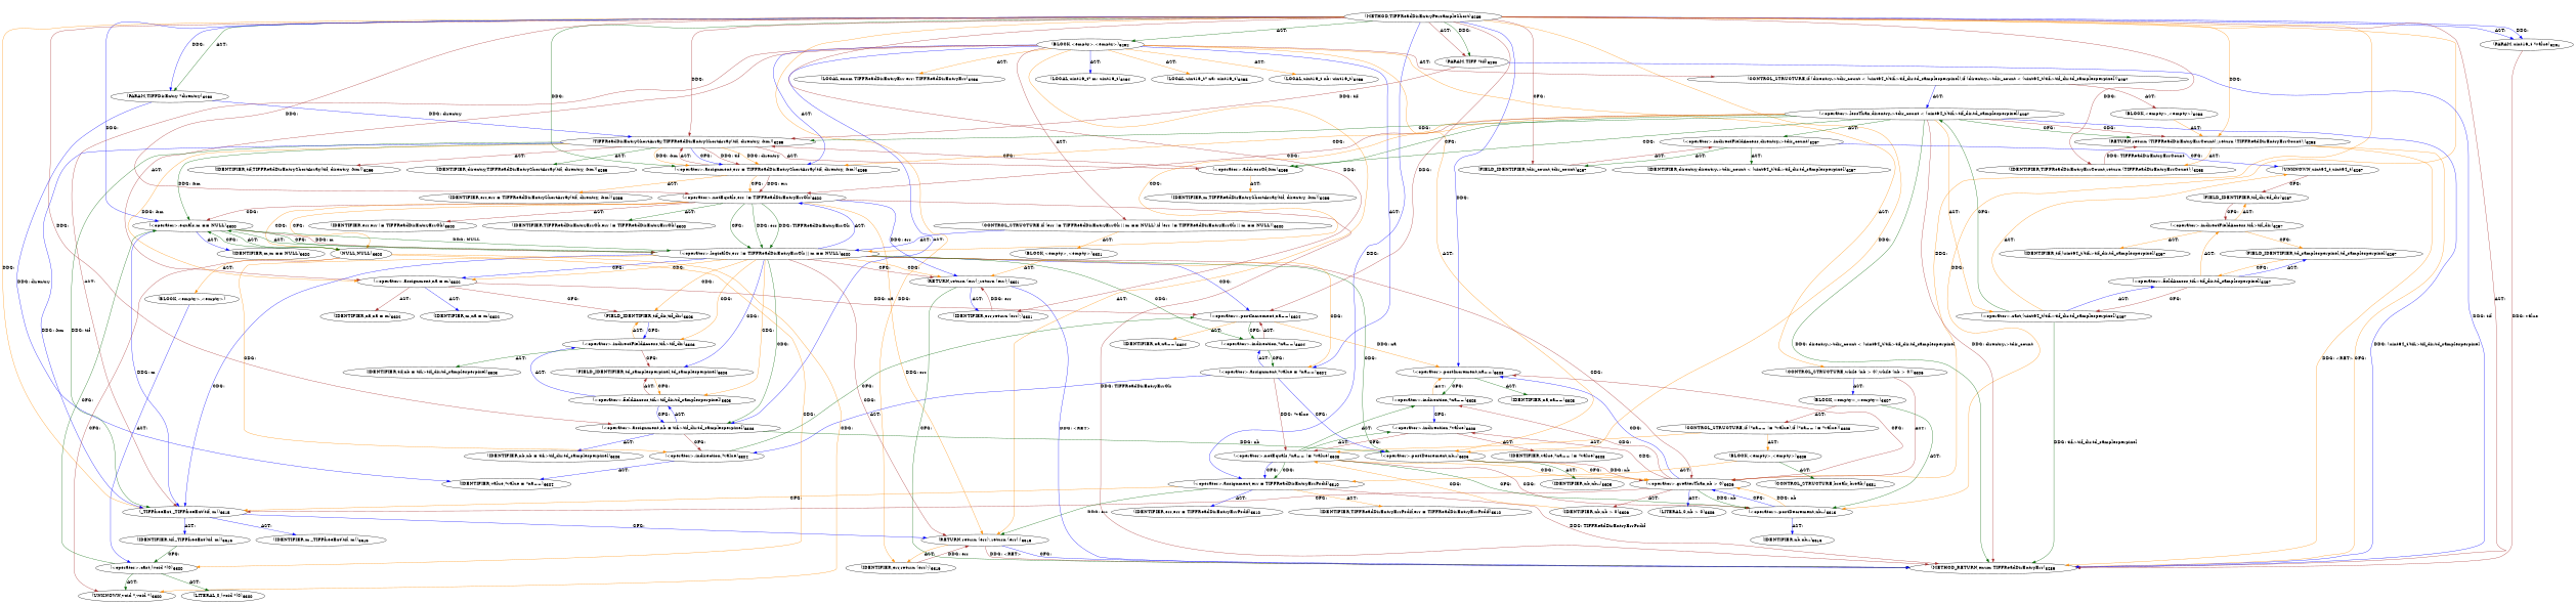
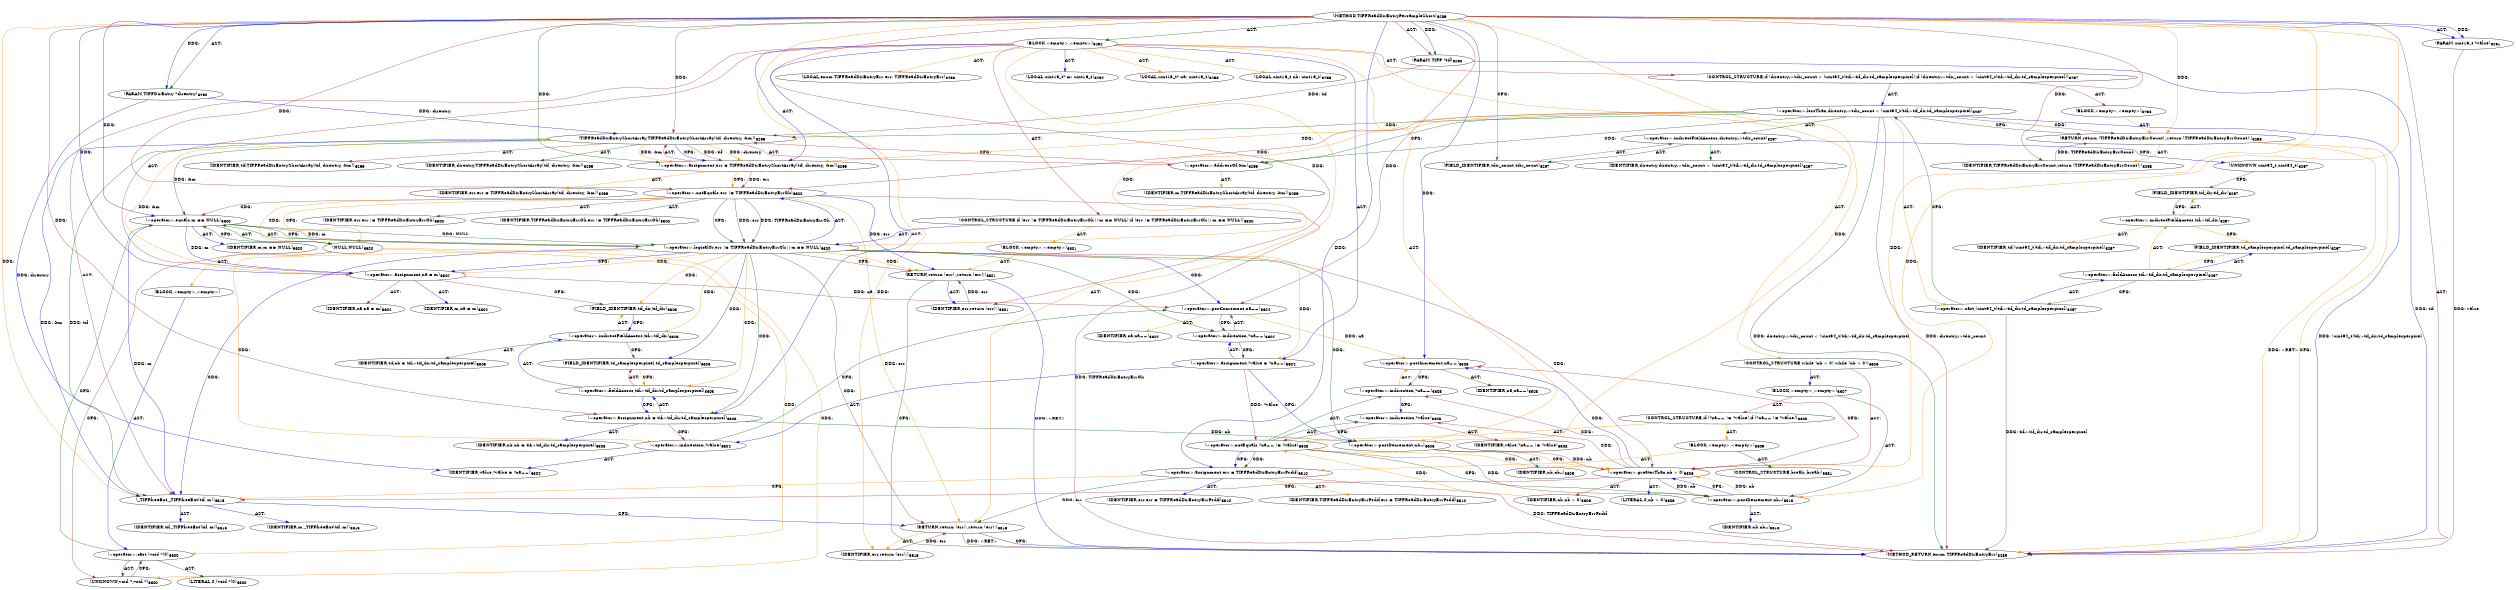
  digraph {
    edge [color=brown]
    n1 [label=<(METHOD,TIFFReadDirEntryPersampleShort)<SUB>3289</SUB>>]
    n2 [label=<(PARAM,TIFF *tif)<SUB>3290</SUB>>]
    n3 [label=<(PARAM,TIFFDirEntry *direntry)<SUB>3290</SUB>>]
    n4 [label=<(PARAM,uint16_t *value)<SUB>3291</SUB>>]
    n5 [label=<(BLOCK,&lt;empty&gt;,&lt;empty&gt;)<SUB>3292</SUB>>]
    n6 [label=<(FIELD_IDENTIFIER,tdir_count,tdir_count)<SUB>3297</SUB>>]
    n7 [label=<(RETURN,return (TIFFReadDirEntryErrCount);,return (TIFFReadDirEntryErrCount);)<SUB>3298</SUB>>]
    n8 [label=<(IDENTIFIER,TIFFReadDirEntryErrCount,return (TIFFReadDirEntryErrCount);)<SUB>3298</SUB>>]
    n9 [label=<(&lt;operator&gt;.assignment,err = TIFFReadDirEntryShortArray(tif, direntry, &amp;m))<SUB>3299</SUB>>]
    n10 [label=<(TIFFReadDirEntryShortArray,TIFFReadDirEntryShortArray(tif, direntry, &amp;m))<SUB>3299</SUB>>]
    n11 [label=<(&lt;operator&gt;.notEquals,err != TIFFReadDirEntryErrOk)<SUB>3300</SUB>>]
    n12 [label=<(&lt;operator&gt;.equals,m == NULL)<SUB>3300</SUB>>]
    n13 [label=<(IDENTIFIER,err,return (err);)<SUB>3301</SUB>>]
    n14 [label=<(&lt;operator&gt;.assignment,na = m)<SUB>3302</SUB>>]
    n15 [label=<(&lt;operator&gt;.assignment,nb = tif-&gt;tif_dir.td_samplesperpixel)<SUB>3303</SUB>>]
    n16 [label=<(&lt;operator&gt;.postIncrement,na++)<SUB>3304</SUB>>]
    n17 [label=<(&lt;operator&gt;.postDecrement,nb--)<SUB>3305</SUB>>]
    n18 [label=<(&lt;operator&gt;.greaterThan,nb &gt; 0)<SUB>3306</SUB>>]
    n19 [label=<(&lt;operator&gt;.postIncrement,na++)<SUB>3308</SUB>>]
    n20 [label=<(&lt;operator&gt;.assignment,err = TIFFReadDirEntryErrPsdif)<SUB>3310</SUB>>]
    n21 [label=<(&lt;operator&gt;.postDecrement,nb--)<SUB>3313</SUB>>]
    n22 [label=<(_TIFFfreeExt,_TIFFfreeExt(tif, m))<SUB>3315</SUB>>]
    n23 [label=<(IDENTIFIER,err,return (err);)<SUB>3316</SUB>>]
    n24 [label=<(METHOD_RETURN,enum TIFFReadDirEntryErr)<SUB>3289</SUB>>]
    n25 [label=<(IDENTIFIER,value,*value = *na++)<SUB>3304</SUB>>]
    n26 [label=<(LOCAL,enum TIFFReadDirEntryErr err: TIFFReadDirEntryErr)<SUB>3293</SUB>>]
    n27 [label=<(LOCAL,uint16_t* m: uint16_t)<SUB>3294</SUB>>]
    n28 [label=<(LOCAL,uint16_t* na: uint16_t)<SUB>3295</SUB>>]
    n29 [label=<(LOCAL,uint16_t nb: uint16_t)<SUB>3296</SUB>>]
    n30 [label=<(CONTROL_STRUCTURE,if (direntry-&gt;tdir_count &lt; (uint64_t)tif-&gt;tif_dir.td_samplesperpixel),if (direntry-&gt;tdir_count &lt; (uint64_t)tif-&gt;tif_dir.td_samplesperpixel))<SUB>3297</SUB>>]
    n31 [label=<(CONTROL_STRUCTURE,if (err != TIFFReadDirEntryErrOk || m == NULL),if (err != TIFFReadDirEntryErrOk || m == NULL))<SUB>3300</SUB>>]
    n32 [label=<(&lt;operator&gt;.assignment,*value = *na++)<SUB>3304</SUB>>]
    n33 [label=<(CONTROL_STRUCTURE,while (nb &gt; 0),while (nb &gt; 0))<SUB>3306</SUB>>]
    n34 [label=<(RETURN,return (err);,return (err);)<SUB>3316</SUB>>]
    n35 [label=<(&lt;operator&gt;.indirectFieldAccess,direntry-&gt;tdir_count)<SUB>3297</SUB>>]
    n36 [label=<(IDENTIFIER,err,err = TIFFReadDirEntryShortArray(tif, direntry, &amp;m))<SUB>3299</SUB>>]
    n37 [label=<(&lt;operator&gt;.addressOf,&amp;m)<SUB>3299</SUB>>]
    n38 [label=<(IDENTIFIER,tif,TIFFReadDirEntryShortArray(tif, direntry, &amp;m))<SUB>3299</SUB>>]
    n39 [label=<(IDENTIFIER,direntry,TIFFReadDirEntryShortArray(tif, direntry, &amp;m))<SUB>3299</SUB>>]
    n40 [label=<(&lt;operator&gt;.logicalOr,err != TIFFReadDirEntryErrOk || m == NULL)<SUB>3300</SUB>>]
    n41 [label=<(RETURN,return (err);,return (err);)<SUB>3301</SUB>>]
    n42 [label=<(IDENTIFIER,err,err != TIFFReadDirEntryErrOk)<SUB>3300</SUB>>]
    n43 [label=<(IDENTIFIER,TIFFReadDirEntryErrOk,err != TIFFReadDirEntryErrOk)<SUB>3300</SUB>>]
    n44 [label=<(NULL,NULL)<SUB>3300</SUB>>]
    n45 [label=<(IDENTIFIER,m,m == NULL)<SUB>3300</SUB>>]
    n46 [label=<(&lt;operator&gt;.cast,(void *)0)<SUB>3300</SUB>>]
    n47 [label=<(UNKNOWN,void *,void *)<SUB>3300</SUB>>]
    n48 [label=<(LITERAL,0,(void *)0)<SUB>3300</SUB>>]
    n49 [label=<(FIELD_IDENTIFIER,tif_dir,tif_dir)<SUB>3303</SUB>>]
    n50 [label=<(IDENTIFIER,na,na = m)<SUB>3302</SUB>>]
    n51 [label=<(IDENTIFIER,m,na = m)<SUB>3302</SUB>>]
    n52 [label=<(&lt;operator&gt;.fieldAccess,tif-&gt;tif_dir.td_samplesperpixel)<SUB>3303</SUB>>]
    n53 [label=<(&lt;operator&gt;.indirection,*value)<SUB>3304</SUB>>]
    n54 [label=<(IDENTIFIER,nb,nb = tif-&gt;tif_dir.td_samplesperpixel)<SUB>3303</SUB>>]
    n55 [label=<(&lt;operator&gt;.indirection,*na++)<SUB>3304</SUB>>]
    n56 [label=<(IDENTIFIER,na,na++)<SUB>3304</SUB>>]
    n57 [label=<(IDENTIFIER,nb,nb--)<SUB>3305</SUB>>]
    n58 [label=<(IDENTIFIER,nb,nb &gt; 0)<SUB>3306</SUB>>]
    n59 [label=<(LITERAL,0,nb &gt; 0)<SUB>3306</SUB>>]
    n60 [label=<(&lt;operator&gt;.indirection,*na++)<SUB>3308</SUB>>]
    n61 [label=<(&lt;operator&gt;.indirection,*value)<SUB>3308</SUB>>]
    n62 [label=<(IDENTIFIER,na,na++)<SUB>3308</SUB>>]
    n63 [label=<(IDENTIFIER,err,err = TIFFReadDirEntryErrPsdif)<SUB>3310</SUB>>]
    n64 [label=<(IDENTIFIER,TIFFReadDirEntryErrPsdif,err = TIFFReadDirEntryErrPsdif)<SUB>3310</SUB>>]
    n65 [label=<(IDENTIFIER,nb,nb--)<SUB>3313</SUB>>]
    n66 [label=<(IDENTIFIER,tif,_TIFFfreeExt(tif, m))<SUB>3315</SUB>>]
    n67 [label=<(IDENTIFIER,m,_TIFFfreeExt(tif, m))<SUB>3315</SUB>>]
    n68 [label=<(&lt;operator&gt;.lessThan,direntry-&gt;tdir_count &lt; (uint64_t)tif-&gt;tif_dir.td_samplesperpixel)<SUB>3297</SUB>>]
    n69 [label=<(BLOCK,&lt;empty&gt;,&lt;empty&gt;)<SUB>3298</SUB>>]
    n70 [label=<(BLOCK,&lt;empty&gt;,&lt;empty&gt;)<SUB>3301</SUB>>]
    n71 [label=<(&lt;operator&gt;.notEquals,*na++ != *value)<SUB>3308</SUB>>]
    n72 [label=<(BLOCK,&lt;empty&gt;,&lt;empty&gt;)<SUB>3307</SUB>>]
    n73 [label=<(&lt;operator&gt;.cast,(uint64_t)tif-&gt;tif_dir.td_samplesperpixel)<SUB>3297</SUB>>]
    n74 [label=<(IDENTIFIER,direntry,direntry-&gt;tdir_count &lt; (uint64_t)tif-&gt;tif_dir.td_samplesperpixel)<SUB>3297</SUB>>]
    n75 [label=<(UNKNOWN,uint64_t,uint64_t)<SUB>3297</SUB>>]
    n76 [label=<(&lt;operator&gt;.fieldAccess,tif-&gt;tif_dir.td_samplesperpixel)<SUB>3297</SUB>>]
    n77 [label=<(IDENTIFIER,m,TIFFReadDirEntryShortArray(tif, direntry, &amp;m))<SUB>3299</SUB>>]
    n78 [label=<(&lt;operator&gt;.indirectFieldAccess,tif-&gt;tif_dir)<SUB>3303</SUB>>]
    n79 [label=<(FIELD_IDENTIFIER,td_samplesperpixel,td_samplesperpixel)<SUB>3303</SUB>>]
    n80 [label=<(FIELD_IDENTIFIER,tif_dir,tif_dir)<SUB>3297</SUB>>]
    n81 [label=<(&lt;operator&gt;.indirectFieldAccess,tif-&gt;tif_dir)<SUB>3297</SUB>>]
    n82 [label=<(FIELD_IDENTIFIER,td_samplesperpixel,td_samplesperpixel)<SUB>3297</SUB>>]
    n83 [label=<(IDENTIFIER,tif,(uint64_t)tif-&gt;tif_dir.td_samplesperpixel)<SUB>3297</SUB>>]
    n84 [label=<(IDENTIFIER,tif,nb = tif-&gt;tif_dir.td_samplesperpixel)<SUB>3303</SUB>>]
    n85 [label=<(BLOCK,&lt;empty&gt;,&lt;empty&gt;)>]
    n86 [label=<(CONTROL_STRUCTURE,if (*na++ != *value),if (*na++ != *value))<SUB>3308</SUB>>]
    n87 [label=<(IDENTIFIER,value,*na++ != *value)<SUB>3308</SUB>>]
    n88 [label=<(BLOCK,&lt;empty&gt;,&lt;empty&gt;)<SUB>3309</SUB>>]
    n89 [label=<(CONTROL_STRUCTURE,break;,break;)<SUB>3381</SUB>>]
    n1 -> n2 [label="AST: "]
    n1 -> n2 [color=darkgreen label="DDG: "]
    n1 -> n3 [color=darkgreen label="AST: "]
    n1 -> n3 [color=blue label="DDG: "]
    n1 -> n4 [color=blue label="AST: "]
    n1 -> n4 [color=blue label="DDG: "]
    n1 -> n5 [color=darkgreen label="AST: "]
    n1 -> n6 [label="CFG: "]
    n1 -> n7 [color=darkorange label="DDG: "]
    n1 -> n8 [label="DDG: "]
    n1 -> n9 [color=darkgreen label="DDG: "]
    n1 -> n10 [label="DDG: "]
    n1 -> n11 [label="DDG: "]
    n1 -> n12 [color=blue label="DDG: "]
    n1 -> n13 [label="DDG: "]
+   n1 -> n14 [color=blue label="DDG: "]
    n1 -> n15 [label="DDG: "]
    n1 -> n16 [label="DDG: "]
    n1 -> n17 [color=darkorange label="DDG: "]
    n1 -> n18 [color=darkorange label="DDG: "]
    n1 -> n19 [color=blue label="DDG: "]
    n1 -> n20 [color=blue label="DDG: "]
    n1 -> n21 [color=darkorange label="DDG: "]
    n1 -> n22 [color=darkorange label="DDG: "]
    n1 -> n23 [color=darkorange label="DDG: "]
    n1 -> n24 [label="AST: "]
    n2 -> n10 [label="DDG: tif"]
    n2 -> n24 [color=blue label="DDG: tif"]
    n3 -> n10 [color=blue label="DDG: direntry"]
    n3 -> n25 [color=blue label="DDG: direntry"]
    n4 -> n24 [label="DDG: value"]
    n5 -> n9 [color=blue label="AST: "]
    n5 -> n14 [label="AST: "]
    n5 -> n15 [color=blue label="AST: "]
    n5 -> n17 [color=darkorange label="AST: "]
    n5 -> n22 [label="AST: "]
    n5 -> n26 [color=darkorange label="AST: "]
    n5 -> n27 [color=blue label="AST: "]
    n5 -> n28 [color=darkorange label="AST: "]
    n5 -> n29 [color=darkorange label="AST: "]
    n5 -> n30 [label="AST: "]
    n5 -> n31 [label="AST: "]
    n5 -> n32 [color=blue label="AST: "]
    n5 -> n33 [color=darkorange label="AST: "]
    n5 -> n34 [color=darkorange label="AST: "]
    n6 -> n35 [label="AST: "]
    n7 -> n8 [color=darkorange label="AST: "]
    n7 -> n24 [color=darkorange label="CFG: "]
    n7 -> n24 [color=darkorange label="DDG: &lt;RET&gt;"]
    n8 -> n7 [label="DDG: TIFFReadDirEntryErrCount"]
    n9 -> n10 [label="AST: "]
    n9 -> n11 [color=darkorange label="CFG: "]
    n9 -> n11 [label="DDG: err"]
    n9 -> n36 [color=darkorange label="AST: "]
    n10 -> n9 [color=blue label="CFG: "]
    n10 -> n9 [label="DDG: tif"]
    n10 -> n9 [color=darkorange label="DDG: direntry"]
    n10 -> n9 [color=darkorange label="DDG: &amp;m"]
    n10 -> n12 [color=darkgreen label="DDG: &amp;m"]
    n10 -> n14 [color=darkorange label="DDG: &amp;m"]
    n10 -> n22 [color=darkgreen label="DDG: tif"]
    n10 -> n22 [color=blue label="DDG: &amp;m"]
    n10 -> n37 [label="AST: "]
    n10 -> n38 [label="AST: "]
    n10 -> n39 [color=darkgreen label="AST: "]
    n11 -> n12 [label="CDG: "]
    n11 -> n24 [label="DDG: TIFFReadDirEntryErrOk"]
    n11 -> n34 [color=darkorange label="DDG: err"]
    n11 -> n40 [color=darkgreen label="CFG: "]
    n11 -> n40 [color=darkgreen label="DDG: err"]
    n11 -> n40 [color=darkgreen label="DDG: TIFFReadDirEntryErrOk"]
    n11 -> n41 [color=blue label="DDG: err"]
    n11 -> n42 [label="AST: "]
    n11 -> n43 [color=darkgreen label="AST: "]
    n11 -> n44 [color=darkorange label="CFG: "]
    n11 -> n44 [color=darkorange label="CDG: "]
+   n12 -> n14 [color=blue label="DDG: m"]
    n12 -> n22 [color=blue label="DDG: m"]
    n12 -> n40 [color=darkgreen label="CFG: "]
    n12 -> n40 [label="DDG: m"]
    n12 -> n40 [color=darkgreen label="DDG: NULL"]
    n12 -> n44 [color=darkgreen label="AST: "]
    n12 -> n45 [color=blue label="AST: "]
    n13 -> n41 [label="DDG: err"]
    n14 -> n16 [label="DDG: na"]
    n14 -> n49 [label="CFG: "]
    n14 -> n50 [label="AST: "]
    n14 -> n51 [color=blue label="AST: "]
    n15 -> n17 [color=darkgreen label="DDG: nb"]
    n15 -> n52 [color=blue label="AST: "]
    n15 -> n53 [label="CFG: "]
    n15 -> n54 [color=blue label="AST: "]
    n16 -> n19 [color=darkorange label="DDG: na"]
    n16 -> n55 [color=darkgreen label="CFG: "]
    n16 -> n56 [color=darkorange label="AST: "]
    n17 -> n18 [color=darkorange label="CFG: "]
    n17 -> n18 [label="DDG: nb"]
    n17 -> n57 [color=darkgreen label="AST: "]
    n18 -> n19 [label="CFG: "]
    n18 -> n19 [color=blue label="CDG: "]
    n18 -> n21 [color=darkgreen label="DDG: nb"]
    n18 -> n22 [label="CFG: "]
    n18 -> n58 [label="AST: "]
    n18 -> n59 [color=blue label="AST: "]
    n18 -> n60 [label="CDG: "]
    n18 -> n61 [label="CDG: "]
    n19 -> n60 [color=darkgreen label="CFG: "]
    n19 -> n62 [color=darkgreen label="AST: "]
    n20 -> n22 [color=darkorange label="CFG: "]
    n20 -> n24 [label="DDG: TIFFReadDirEntryErrPsdif"]
    n20 -> n34 [color=darkgreen label="DDG: err"]
    n20 -> n63 [color=blue label="AST: "]
    n20 -> n64 [color=darkorange label="AST: "]
    n21 -> n18 [color=blue label="CFG: "]
    n21 -> n18 [color=darkorange label="DDG: nb"]
    n21 -> n65 [color=blue label="AST: "]
    n22 -> n34 [color=blue label="CFG: "]
    n22 -> n66 [color=blue label="AST: "]
    n22 -> n67 [color=blue label="AST: "]
    n23 -> n34 [label="DDG: err"]
    n30 -> n68 [color=blue label="AST: "]
    n30 -> n69 [label="AST: "]
    n31 -> n40 [color=blue label="AST: "]
    n31 -> n70 [color=darkorange label="AST: "]
    n32 -> n17 [color=blue label="CFG: "]
    n32 -> n53 [color=blue label="AST: "]
    n32 -> n55 [color=blue label="AST: "]
    n32 -> n71 [label="DDG: *value"]
    n33 -> n18 [label="AST: "]
    n33 -> n72 [color=blue label="AST: "]
    n34 -> n23 [color=darkorange label="AST: "]
    n34 -> n24 [color=blue label="CFG: "]
    n34 -> n24 [label="DDG: &lt;RET&gt;"]
    n35 -> n6 [color=darkgreen label="AST: "]
    n35 -> n74 [color=darkgreen label="AST: "]
    n35 -> n75 [color=blue label="CFG: "]
    n37 -> n10 [label="CFG: "]
    n37 -> n77 [color=darkorange label="AST: "]
    n40 -> n11 [color=blue label="AST: "]
    n40 -> n12 [color=darkgreen label="AST: "]
    n40 -> n14 [color=blue label="CFG: "]
    n40 -> n14 [color=darkorange label="CDG: "]
    n40 -> n15 [color=darkgreen label="CDG: "]
    n40 -> n16 [color=blue label="CDG: "]
    n40 -> n17 [color=darkgreen label="CDG: "]
    n40 -> n18 [label="CDG: "]
    n40 -> n22 [color=blue label="CDG: "]
    n40 -> n32 [color=darkorange label="CDG: "]
    n40 -> n34 [label="CDG: "]
    n40 -> n41 [label="CFG: "]
    n40 -> n41 [color=darkorange label="CDG: "]
    n40 -> n49 [color=darkorange label="CDG: "]
    n40 -> n52 [color=darkorange label="CDG: "]
    n40 -> n53 [color=darkorange label="CDG: "]
    n40 -> n55 [color=darkgreen label="CDG: "]
    n40 -> n78 [color=darkorange label="CDG: "]
    n40 -> n79 [color=blue label="CDG: "]
    n41 -> n13 [color=blue label="AST: "]
    n41 -> n24 [color=darkgreen label="CFG: "]
    n41 -> n24 [color=blue label="DDG: &lt;RET&gt;"]
    n44 -> n12 [color=darkgreen label="CFG: "]
    n44 -> n46 [color=darkorange label="CDG: "]
    n44 -> n47 [label="CFG: "]
    n44 -> n47 [color=darkorange label="CDG: "]
    n44 -> n85 [color=darkorange label="AST: "]
    n46 -> n12 [color=darkgreen label="CFG: "]
    n46 -> n47 [color=darkgreen label="AST: "]
    n46 -> n48 [color=darkgreen label="AST: "]
-   n66 -> n46 [color=darkgreen label="CFG: "]
+   n47 -> n46 [color=darkgreen label="CFG: "]
    n49 -> n78 [color=blue label="CFG: "]
    n52 -> n15 [color=blue label="CFG: "]
    n52 -> n78 [color=blue label="AST: "]
    n52 -> n79 [label="AST: "]
    n53 -> n16 [color=darkgreen label="CFG: "]
    n53 -> n25 [color=blue label="AST: "]
    n55 -> n16 [label="AST: "]
    n55 -> n32 [color=darkgreen label="CFG: "]
    n58 -> n71 [color=darkorange label="CDG: "]
    n60 -> n19 [color=darkorange label="AST: "]
    n60 -> n61 [color=blue label="CFG: "]
    n61 -> n71 [label="CFG: "]
    n61 -> n87 [label="AST: "]
    n68 -> n7 [color=darkgreen label="CFG: "]
    n68 -> n7 [label="CDG: "]
    n68 -> n9 [color=darkorange label="CDG: "]
    n68 -> n10 [color=darkgreen label="CDG: "]
    n68 -> n11 [label="CDG: "]
    n68 -> n24 [label="DDG: direntry-&gt;tdir_count"]
    n68 -> n24 [color=blue label="DDG: (uint64_t)tif-&gt;tif_dir.td_samplesperpixel"]
    n68 -> n24 [color=darkgreen label="DDG: direntry-&gt;tdir_count &lt; (uint64_t)tif-&gt;tif_dir.td_samplesperpixel"]
    n68 -> n35 [color=darkgreen label="AST: "]
    n68 -> n37 [color=darkgreen label="CFG: "]
    n68 -> n37 [color=darkgreen label="CDG: "]
    n68 -> n40 [color=darkorange label="CDG: "]
    n68 -> n73 [color=darkorange label="AST: "]
    n69 -> n7 [color=darkorange label="AST: "]
    n70 -> n41 [color=darkorange label="AST: "]
    n71 -> n18 [color=darkorange label="CDG: "]
    n71 -> n20 [color=blue label="CFG: "]
    n71 -> n20 [color=darkgreen label="CDG: "]
    n71 -> n21 [color=darkgreen label="CFG: "]
    n71 -> n21 [label="CDG: "]
    n71 -> n60 [color=darkgreen label="AST: "]
    n71 -> n61 [color=darkgreen label="AST: "]
    n72 -> n21 [color=darkgreen label="AST: "]
    n72 -> n86 [label="AST: "]
    n73 -> n24 [color=darkgreen label="DDG: tif-&gt;tif_dir.td_samplesperpixel"]
    n73 -> n68 [color=darkgreen label="CFG: "]
-   n73 -> n75 [color=darkorange label="AST: "]
    n73 -> n76 [color=blue label="AST: "]
    n75 -> n80 [label="CFG: "]
    n76 -> n73 [label="CFG: "]
    n76 -> n81 [color=darkorange label="AST: "]
    n76 -> n82 [color=blue label="AST: "]
    n78 -> n49 [color=darkorange label="AST: "]
    n78 -> n79 [label="CFG: "]
    n78 -> n84 [color=darkgreen label="AST: "]
    n79 -> n52 [color=darkorange label="CFG: "]
    n80 -> n81 [label="CFG: "]
    n81 -> n80 [color=darkorange label="AST: "]
    n81 -> n82 [color=darkorange label="CFG: "]
    n81 -> n83 [color=darkorange label="AST: "]
    n82 -> n76 [color=darkorange label="CFG: "]
    n85 -> n46 [color=blue label="AST: "]
    n86 -> n71 [color=darkorange label="AST: "]
    n86 -> n88 [color=darkorange label="AST: "]
    n88 -> n20 [color=darkorange label="AST: "]
    n88 -> n89 [color=darkgreen label="AST: "]
  }
